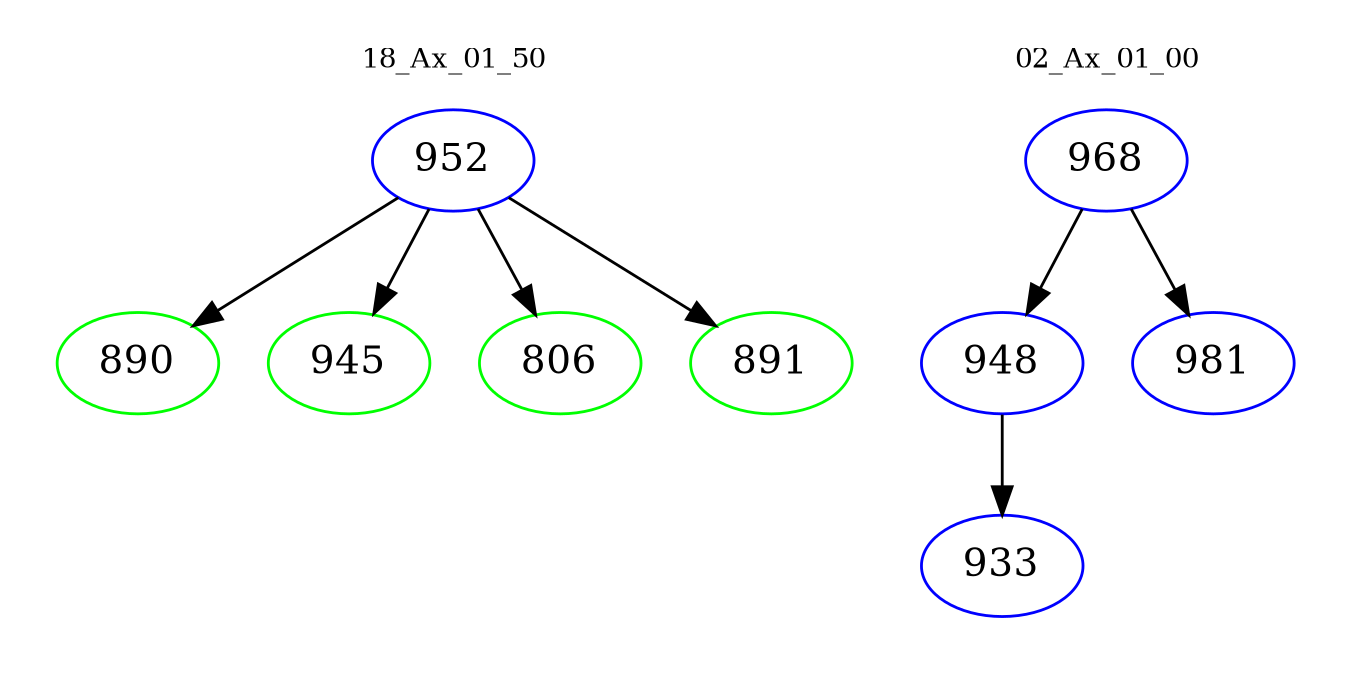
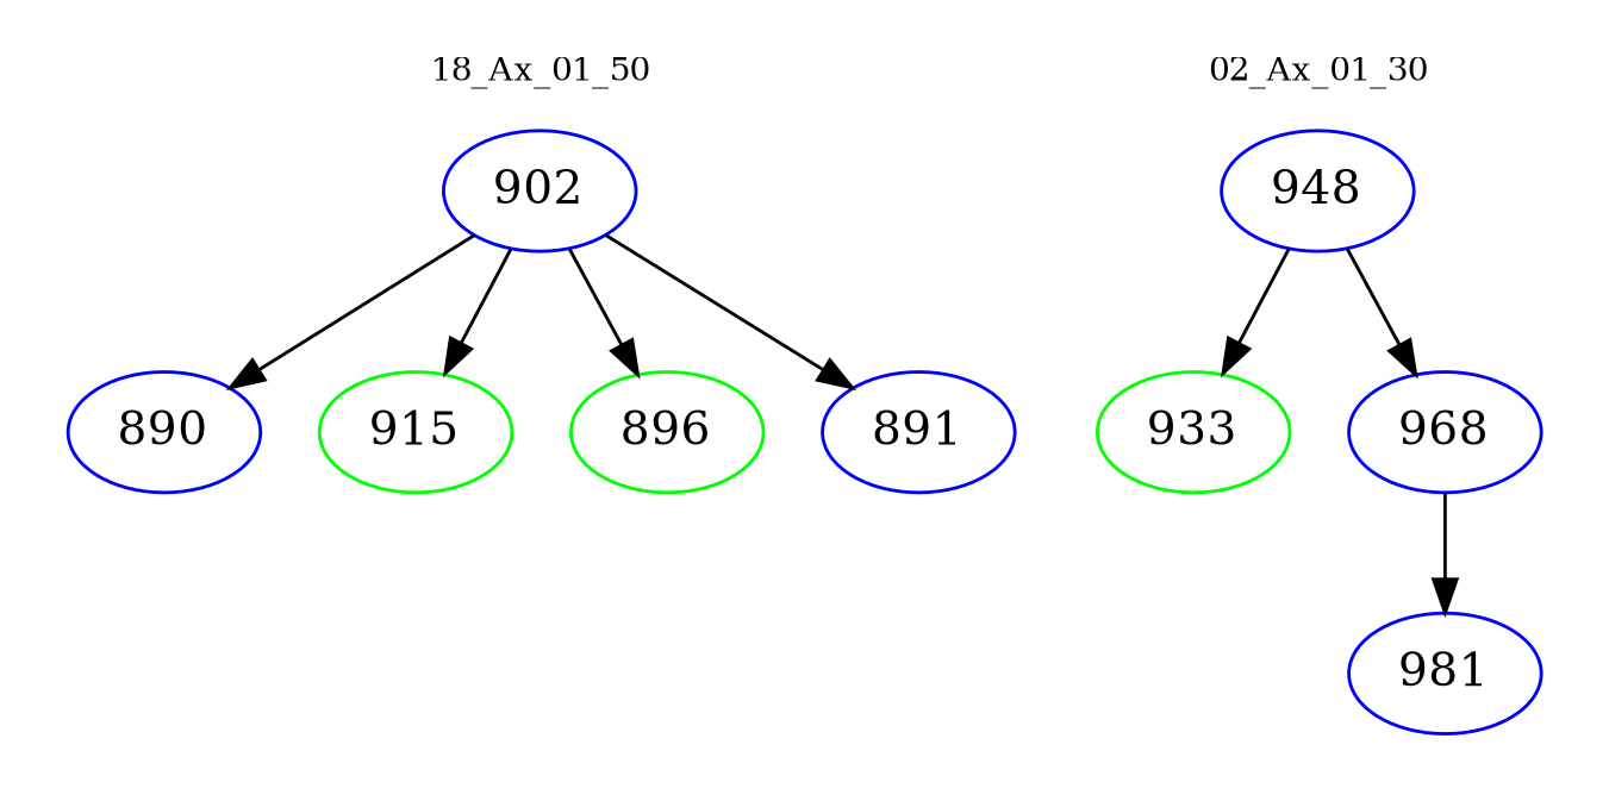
  digraph {
    node [color=blue]
    edge [color=black]
-   n1 [label=952]
-   n2 [color=green label=890]
-   n3 [color=green label=945]
-   n4 [color=green label=806]
-   n5 [color=green label=891]
+   n1 [label=902]
+   n2 [label=890]
+   n3 [color=green label=915]
+   n4 [color=green label=896]
+   n5 [label=891]
    n6 [label=948]
-   n7 [label=933]
+   n7 [color=green label=933]
    n8 [label=968]
    n9 [label=981]
    subgraph cluster_1 {
      color=white
      fontsize=10
      label="18_Ax_01_50"
      n1
      n2
      n3
      n4
      n5
    }
    subgraph cluster_2 {
      color=white
      fontsize=10
-     label="02_Ax_01_00"
+     label="02_Ax_01_30"
      n6
      n7
      n8
      n9
    }
    n1 -> n2
    n1 -> n3
    n1 -> n4
    n1 -> n5
    n6 -> n7
-   n8 -> n6
+   n6 -> n8
    n8 -> n9
  }
